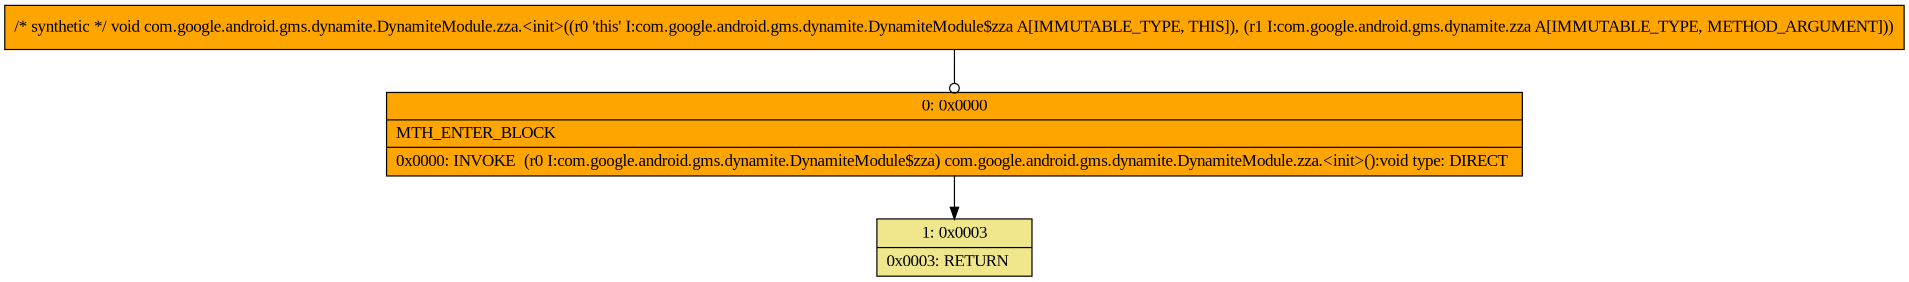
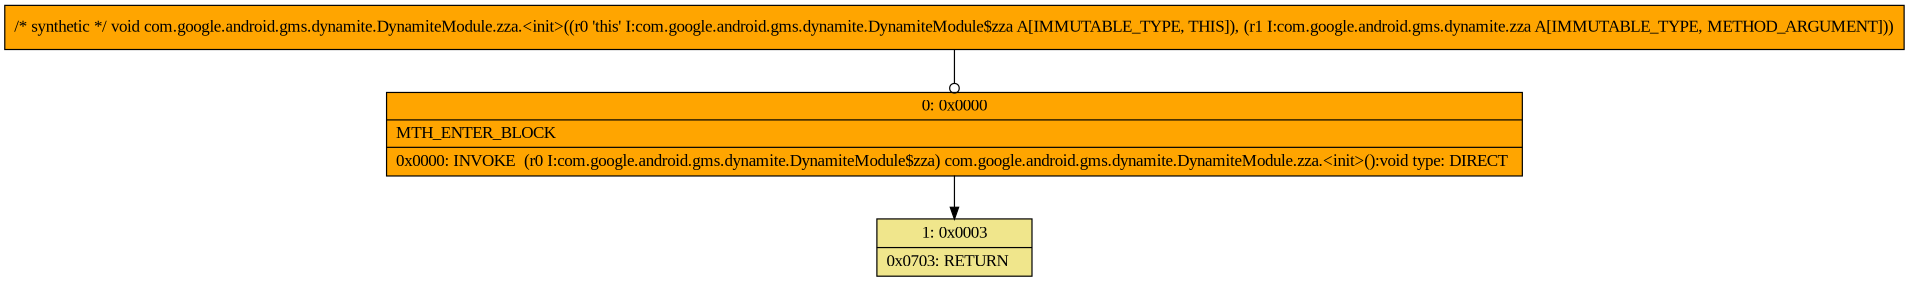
  digraph {
    fontname="Liberation Serif"
    node [shape=record style=filled fillcolor=orange fontname="Liberation Serif"]
    edge [fontname="Liberation Serif"]
    n1 [label="{0\:\ 0x0000|MTH_ENTER_BLOCK\l|0x0000: INVOKE  (r0 I:com.google.android.gms.dynamite.DynamiteModule$zza) com.google.android.gms.dynamite.DynamiteModule.zza.\<init\>():void type: DIRECT \l}"]
-   n2 [label="{1\:\ 0x0003|0x0003: RETURN   \l}" fillcolor=khaki]
+   n2 [label="{1\:\ 0x0003|0x0703: RETURN   \l}" fillcolor=khaki]
    n3 [label="{\/* synthetic *\/ void com.google.android.gms.dynamite.DynamiteModule.zza.\<init\>((r0 'this' I:com.google.android.gms.dynamite.DynamiteModule$zza A[IMMUTABLE_TYPE, THIS]), (r1 I:com.google.android.gms.dynamite.zza A[IMMUTABLE_TYPE, METHOD_ARGUMENT])) }"]
    n1 -> n2 [arrowhead=normal]
    n3 -> n1 [arrowhead=odot]
  }
